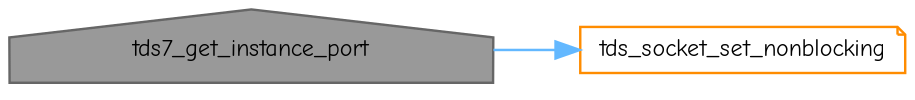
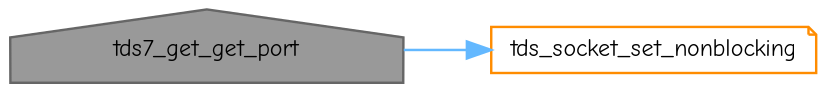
  digraph {
    rankdir=LR
    fontname="Comic Neue"
    node [fontname="Comic Neue" fontsize=10 style=filled]
-   n1 [color=gray40 fillcolor=grey60 fontcolor=black height=0.2 label=tds7_get_instance_port shape=house width=0.4]
+   n1 [color=gray40 fillcolor=grey60 fontcolor=black height=0.2 label=tds7_get_get_port shape=house width=0.4]
    n2 [color=darkorange fillcolor=white height=0.2 label=tds_socket_set_nonblocking shape=note width=0.4]
    n1 -> n2 [color=steelblue1 fontname="Comic Neue" fontsize=10 labelfontname=Helvetica labelfontsize=10 style=solid arrowhead=normal]
  }
